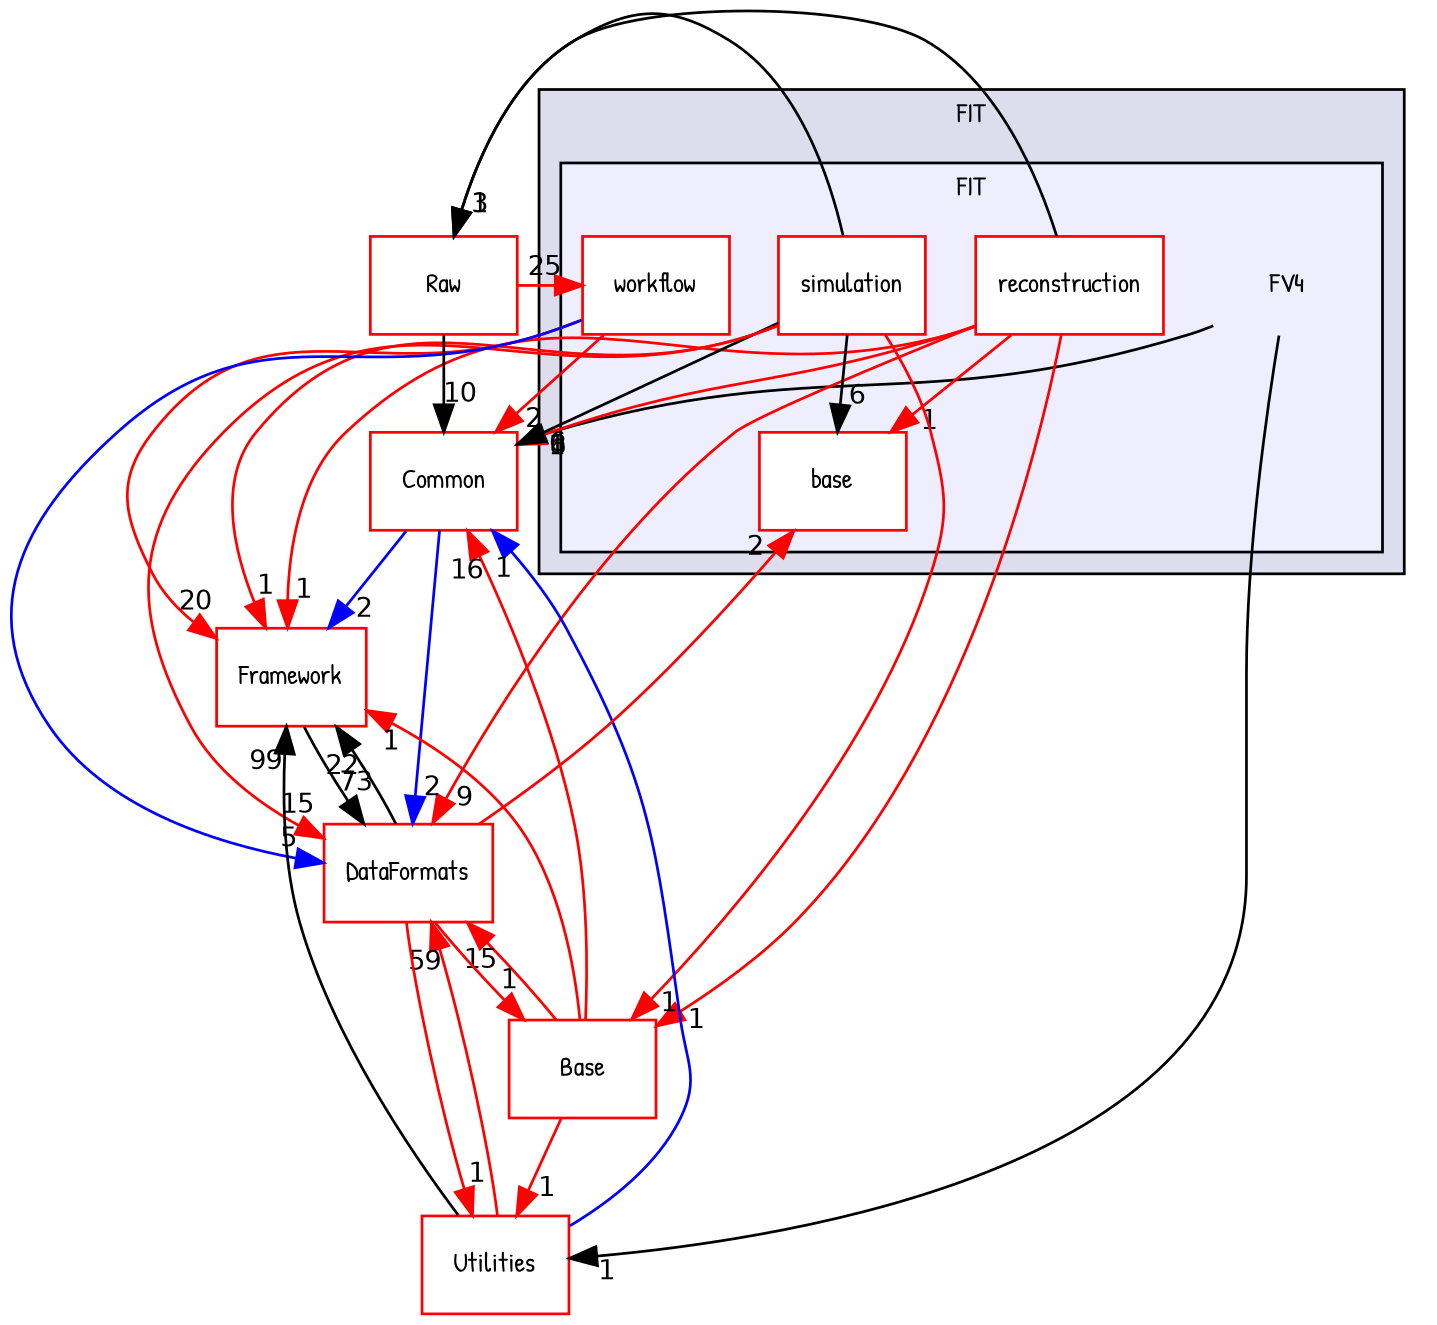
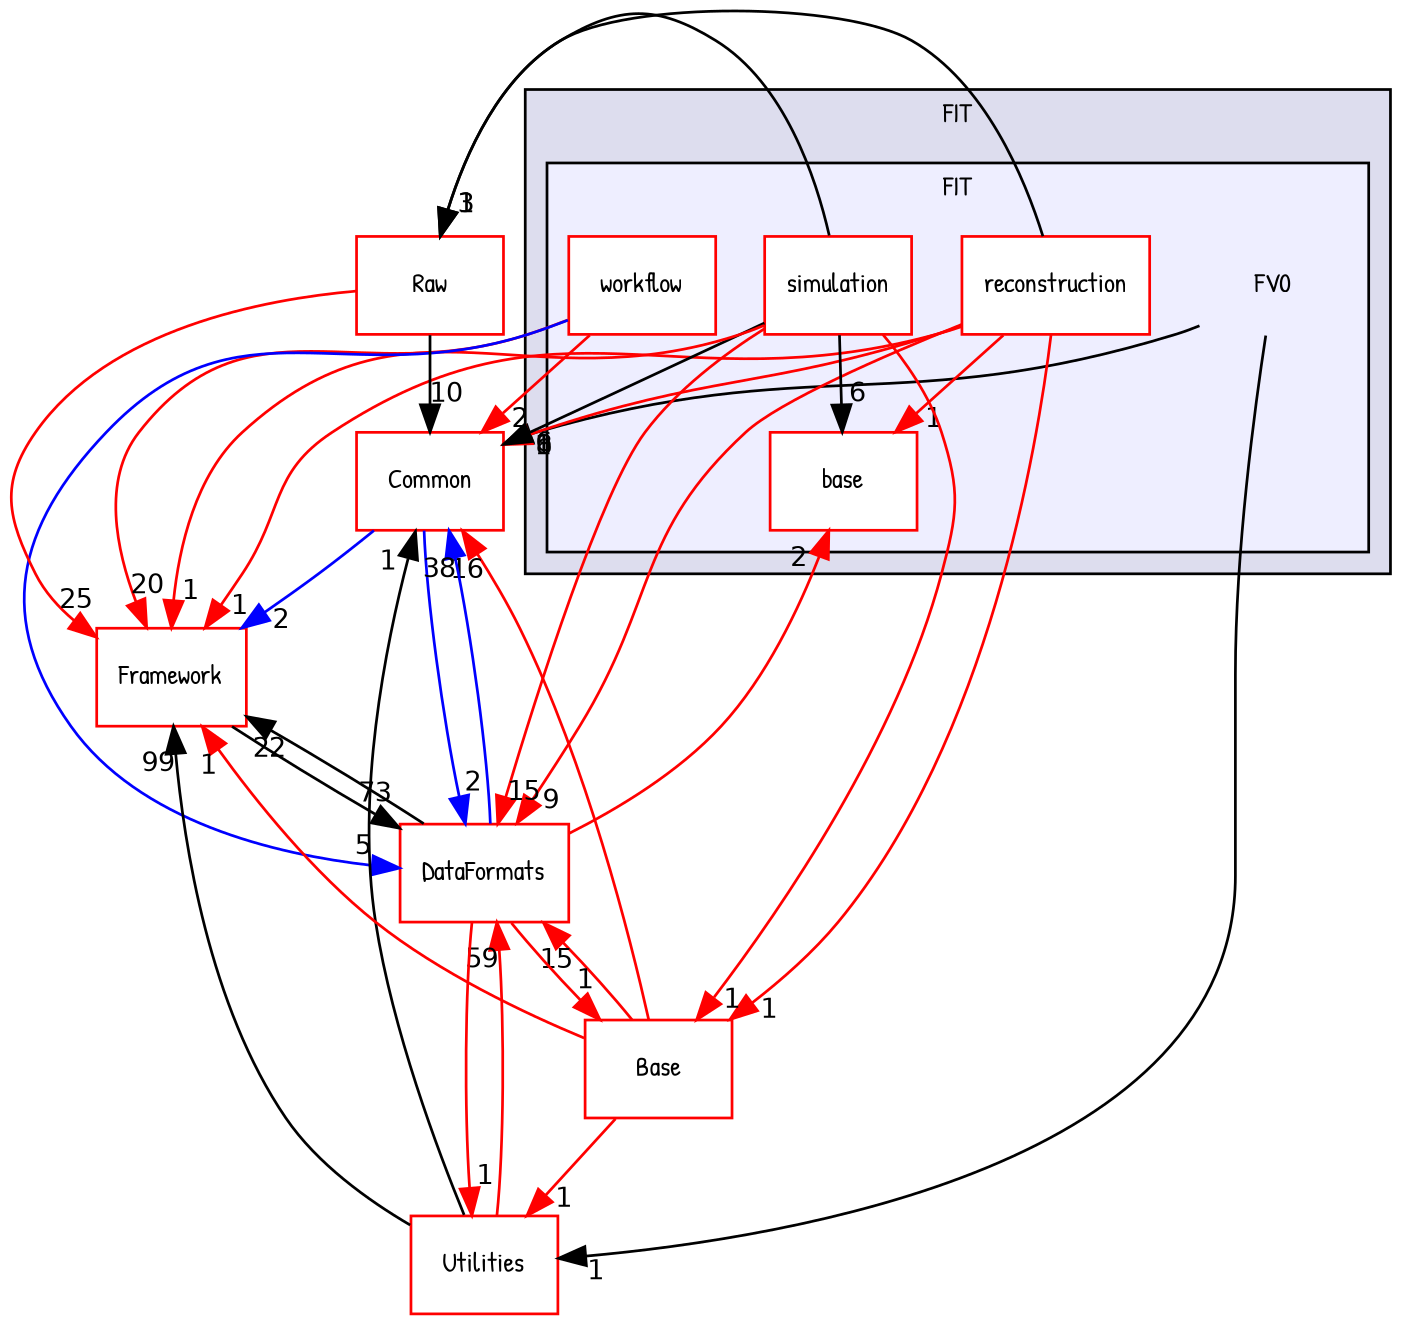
  digraph {
    compound=true
    fontname="Patrick Hand"
    node [fontname="Patrick Hand" fontsize=10 shape=box color=red]
    edge [color=red fontname="Patrick Hand" headlabel=1 labeldistance=1.5 labelfontname=Helvetica labelfontsize=10]
-   n1 [label=FV4 shape=plaintext color=""]
+   n1 [label=FV0 shape=plaintext color=""]
    n2 [fillcolor=white label=base style=filled]
    n3 [fillcolor=white label=reconstruction style=filled]
    n4 [fillcolor=white label=simulation style=filled]
    n5 [fillcolor=white label=workflow style=filled]
    n6 [label=Common]
    n7 [label=Utilities]
    n8 [label=Base]
    n9 [label=Framework]
    n10 [label=Raw]
    n11 [label=DataFormats]
    subgraph cluster_1 {
      bgcolor="#ddddee"
      fontsize=10
      label=FIT
      pencolor=black
      subgraph cluster_2 {
        bgcolor="#eeeeff"
        fontsize=10
        label=FIT
        pencolor=black
        n1
        n2
        n3
        n4
        n5
      }
    }
    n1 -> n6 [color=black headlabel=8]
    n1 -> n7 [color=black]
    n3 -> n2
    n3 -> n6
    n3 -> n8
    n3 -> n9
    n3 -> n10 [color=black]
    n3 -> n11 [headlabel=9]
    n4 -> n2 [color=black headlabel=6]
    n4 -> n6 [color=black headlabel=6]
    n4 -> n8
    n4 -> n9
    n4 -> n10 [color=black headlabel=3]
    n4 -> n11 [headlabel=15]
    n5 -> n6 [headlabel=2]
    n5 -> n9 [headlabel=20]
    n5 -> n11 [color=blue headlabel=5]
    n6 -> n9 [color=blue headlabel=2]
    n6 -> n11 [color=blue headlabel=2]
-   n7 -> n6 [color=blue]
+   n7 -> n6 [color=black]
    n7 -> n9 [color=black headlabel=99]
    n7 -> n11 [headlabel=59]
    n8 -> n6 [headlabel=16]
    n8 -> n7
    n8 -> n9
    n8 -> n11 [headlabel=15]
    n9 -> n11 [color=black headlabel=73]
    n10 -> n6 [color=black headlabel=10]
-   n10 -> n5 [headlabel=25]
+   n10 -> n9 [headlabel=25]
    n11 -> n2 [headlabel=2]
+   n11 -> n6 [color=blue headlabel=38]
    n11 -> n7
    n11 -> n8
    n11 -> n9 [color=black headlabel=22]
  }
